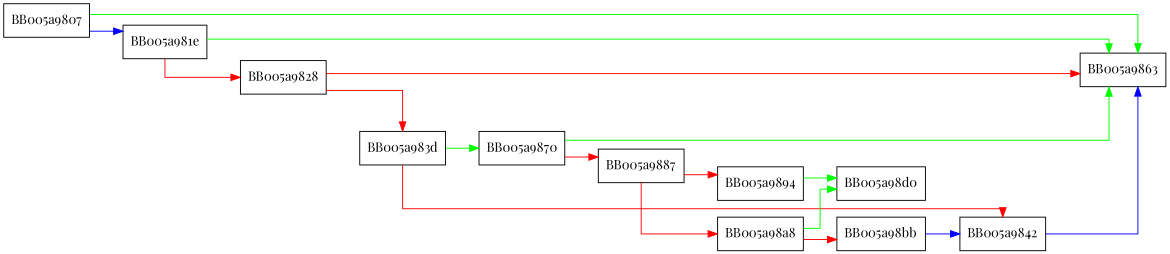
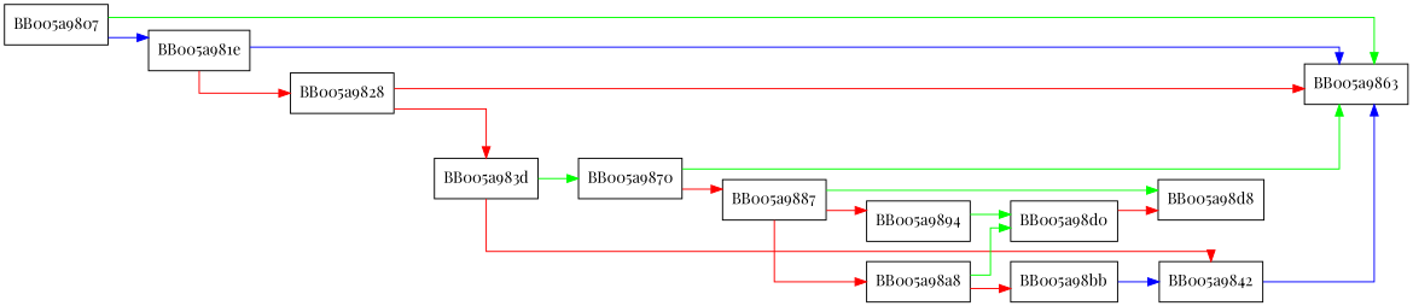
  digraph {
    fontname="Playfair Display"
    rankdir=LR
    splines=ortho
    node [fontname="Playfair Display" shape=box]
    edge [color=red fontname="Playfair Display"]
    BB005a9807
    BB005a9863
    BB005a981e
    BB005a9828
    BB005a983d
    BB005a9870
    BB005a9842
    BB005a9887
+   BB005a98d8
    BB005a9894
    BB005a98a8
    BB005a98d0
    BB005a98bb
    BB005a9807 -> BB005a9863 [color=green]
    BB005a9807 -> BB005a981e [color=blue]
-   BB005a981e -> BB005a9863 [color=green]
+   BB005a981e -> BB005a9863 [color=blue]
    BB005a981e -> BB005a9828
    BB005a9828 -> BB005a9863
    BB005a9828 -> BB005a983d
    BB005a983d -> BB005a9870 [color=green]
    BB005a983d -> BB005a9842
    BB005a9870 -> BB005a9863 [color=green]
    BB005a9870 -> BB005a9887
    BB005a9842 -> BB005a9863 [color=blue]
+   BB005a9887 -> BB005a98d8 [color=green]
    BB005a9887 -> BB005a9894
    BB005a9887 -> BB005a98a8
    BB005a9894 -> BB005a98d0 [color=green]
    BB005a98a8 -> BB005a98d0 [color=green]
    BB005a98a8 -> BB005a98bb
+   BB005a98d0 -> BB005a98d8
    BB005a98bb -> BB005a9842 [color=blue]
  }
